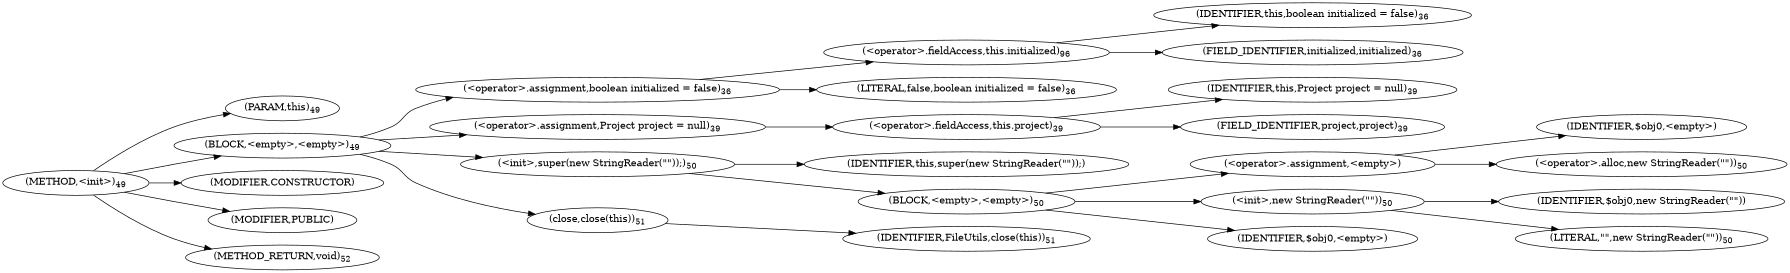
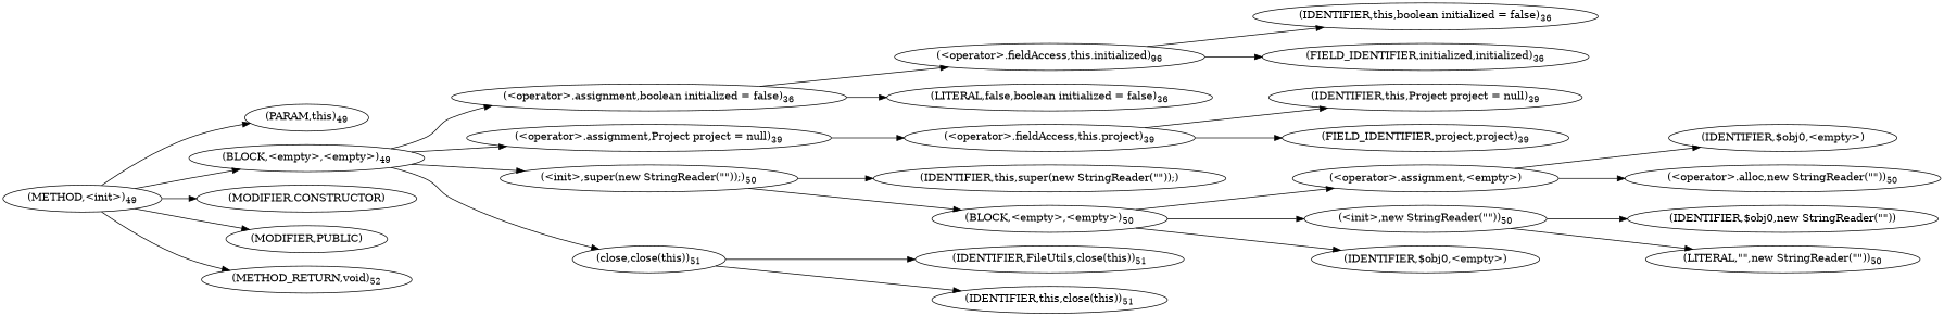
  digraph {
    rankdir=LR
    n1 [label=<(METHOD,&lt;init&gt;)<SUB>49</SUB>>]
    n2 [label=<(PARAM,this)<SUB>49</SUB>>]
    n3 [label=<(BLOCK,&lt;empty&gt;,&lt;empty&gt;)<SUB>49</SUB>>]
    n4 [label=<(MODIFIER,CONSTRUCTOR)>]
    n5 [label=<(MODIFIER,PUBLIC)>]
    n6 [label=<(METHOD_RETURN,void)<SUB>52</SUB>>]
    n7 [label=<(&lt;operator&gt;.assignment,boolean initialized = false)<SUB>36</SUB>>]
    n8 [label=<(&lt;operator&gt;.assignment,Project project = null)<SUB>39</SUB>>]
    n9 [label=<(&lt;init&gt;,super(new StringReader(&quot;&quot;));)<SUB>50</SUB>>]
    n10 [label=<(close,close(this))<SUB>51</SUB>>]
    n11 [label=<(&lt;operator&gt;.fieldAccess,this.initialized)<SUB>96</SUB>>]
    n12 [label=<(LITERAL,false,boolean initialized = false)<SUB>36</SUB>>]
    n13 [label=<(&lt;operator&gt;.fieldAccess,this.project)<SUB>39</SUB>>]
    n14 [label=<(IDENTIFIER,this,super(new StringReader(&quot;&quot;));)>]
    n15 [label=<(BLOCK,&lt;empty&gt;,&lt;empty&gt;)<SUB>50</SUB>>]
    n16 [label=<(IDENTIFIER,FileUtils,close(this))<SUB>51</SUB>>]
+   n17 [label=<(IDENTIFIER,this,close(this))<SUB>51</SUB>>]
    n18 [label=<(IDENTIFIER,this,boolean initialized = false)<SUB>36</SUB>>]
    n19 [label=<(FIELD_IDENTIFIER,initialized,initialized)<SUB>36</SUB>>]
    n20 [label=<(IDENTIFIER,this,Project project = null)<SUB>39</SUB>>]
    n21 [label=<(FIELD_IDENTIFIER,project,project)<SUB>39</SUB>>]
    n22 [label=<(&lt;operator&gt;.assignment,&lt;empty&gt;)>]
    n23 [label=<(&lt;init&gt;,new StringReader(&quot;&quot;))<SUB>50</SUB>>]
    n24 [label=<(IDENTIFIER,$obj0,&lt;empty&gt;)>]
    n25 [label=<(IDENTIFIER,$obj0,&lt;empty&gt;)>]
    n26 [label=<(&lt;operator&gt;.alloc,new StringReader(&quot;&quot;))<SUB>50</SUB>>]
    n27 [label=<(IDENTIFIER,$obj0,new StringReader(&quot;&quot;))>]
    n28 [label=<(LITERAL,&quot;&quot;,new StringReader(&quot;&quot;))<SUB>50</SUB>>]
    n1 -> n2
    n1 -> n3
    n1 -> n4
    n1 -> n5
    n1 -> n6
    n3 -> n7
    n3 -> n8
    n3 -> n9
    n3 -> n10
    n7 -> n11
    n7 -> n12
    n8 -> n13
    n9 -> n14
    n9 -> n15
    n10 -> n16
+   n10 -> n17
    n11 -> n18
    n11 -> n19
    n13 -> n20
    n13 -> n21
    n15 -> n22
    n15 -> n23
    n15 -> n24
    n22 -> n25
    n22 -> n26
    n23 -> n27
    n23 -> n28
  }
